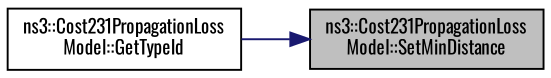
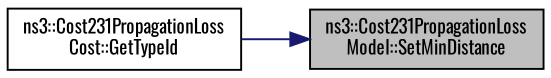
  digraph {
    rankdir=RL
    fontname=Oswald
    node [color=black fontname=Oswald fontsize=10 shape=record style=filled]
    n1 [fillcolor=grey75 fontcolor=black height=0.2 label="ns3::Cost231PropagationLoss\lModel::SetMinDistance" width=0.4]
-   n2 [fillcolor=white height=0.2 label="ns3::Cost231PropagationLoss\lModel::GetTypeId" width=0.4]
+   n2 [fillcolor=white height=0.2 label="ns3::Cost231PropagationLoss\lCost::GetTypeId" width=0.4]
    n1 -> n2 [color=midnightblue dir=back fontname=Oswald fontsize=10 labelfontname=Helvetica labelfontsize=10 style=solid]
  }
